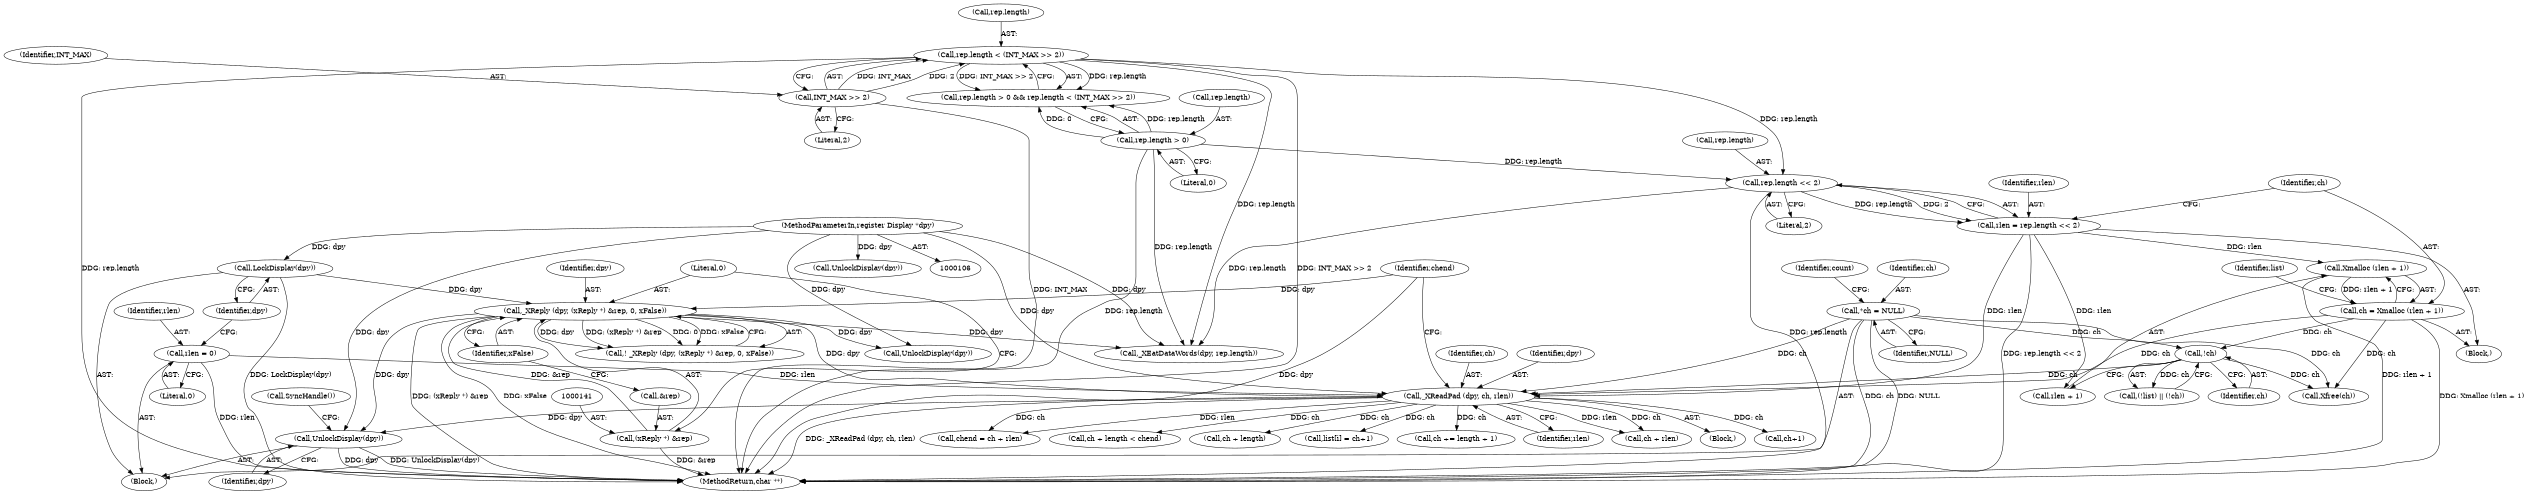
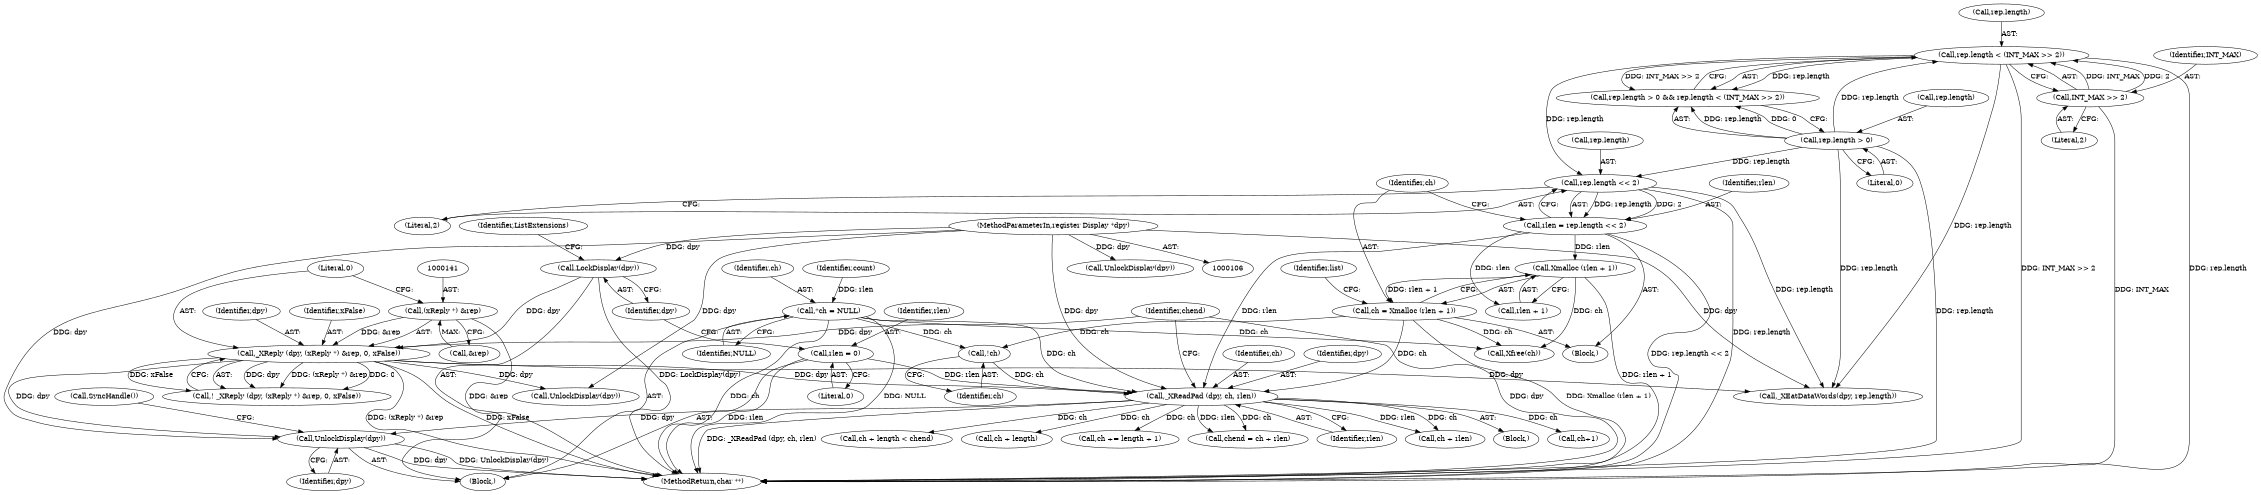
  digraph {
    n1 [label="(Call,UnlockDisplay(dpy))"]
    n2 [label="(Identifier,dpy)"]
    n3 [label="(MethodReturn,char **)"]
    n4 [label="(Block,)"]
    n5 [label="(Call,_XReply (dpy, (xReply *) &rep, 0, xFalse))"]
    n6 [label="(Call,_XReadPad (dpy, ch, rlen))"]
    n7 [label="(Call,UnlockDisplay(dpy))"]
    n8 [label="(Identifier,xFalse)"]
    n9 [label="(Call,_XEatDataWords(dpy, rep.length))"]
    n10 [label="(Call,! _XReply (dpy, (xReply *) &rep, 0, xFalse))"]
    n11 [label="(Call,ch + length)"]
-   n12 [label="(Call,list[i] = ch+1)"]
    n13 [label="(Call,ch += length + 1)"]
    n14 [label="(Call,chend = ch + rlen)"]
    n15 [label="(Identifier,rlen)"]
    n16 [label="(Call,ch + rlen)"]
    n17 [label="(Block,)"]
    n18 [label="(Call,ch+1)"]
    n19 [label="(Call,ch + length < chend)"]
    n20 [label="(Call,LockDisplay(dpy))"]
    n21 [label="(Identifier,dpy)"]
    n22 [label="(Call,rlen = 0)"]
    n23 [label="(MethodParameterIn,register Display *dpy)"]
    n24 [label="(Call,UnlockDisplay(dpy))"]
    1000106
    n26 [label="(Call,(xReply *) &rep)"]
    n27 [label="(Call,&rep)"]
    n28 [label="(Call,*ch = NULL)"]
    n29 [label="(Call,!ch)"]
    n30 [label="(Call,Xfree(ch))"]
    n31 [label="(Identifier,NULL)"]
-   n32 [label="(Call,(!list) || (!ch))"]
    n33 [label="(Identifier,ch)"]
    n34 [label="(Call,ch = Xmalloc (rlen + 1))"]
    n35 [label="(Call,Xmalloc (rlen + 1))"]
    n36 [label="(Block,)"]
    n37 [label="(Call,rlen + 1)"]
    n38 [label="(Call,rlen = rep.length << 2)"]
    n39 [label="(Call,rep.length << 2)"]
    n40 [label="(Literal,2)"]
    n41 [label="(Call,rep.length < (INT_MAX >> 2))"]
    n42 [label="(Call,INT_MAX >> 2)"]
    n43 [label="(Call,rep.length > 0 && rep.length < (INT_MAX >> 2))"]
    n44 [label="(Literal,2)"]
    n45 [label="(Call,rep.length > 0)"]
    n46 [label="(Literal,0)"]
    n47 [label="(Literal,0)"]
    n48 [label="(Identifier,INT_MAX)"]
    n49 [label="(Identifier,ch)"]
    n50 [label="(Call,rep.length)"]
    n51 [label="(Identifier,rlen)"]
    n52 [label="(Call,rep.length)"]
+   n53 [label="(Identifier,ListExtensions)"]
    n54 [label="(Identifier,ch)"]
    n55 [label="(Identifier,dpy)"]
    n56 [label="(Identifier,rlen)"]
    n57 [label="(Identifier,count)"]
    n58 [label="(Identifier,list)"]
    n59 [label="(Identifier,dpy)"]
    n60 [label="(Call,SyncHandle())"]
    n61 [label="(Identifier,ch)"]
    n62 [label="(Identifier,chend)"]
    n63 [label="(Call,rep.length)"]
    n64 [label="(Literal,0)"]
    1000141
    n1 -> n2 [label="CFG: "]
    n1 -> n3 [label="DDG: dpy"]
    n1 -> n3 [label="DDG: UnlockDisplay(dpy)"]
    n1 -> n4 [label="AST: "]
    n2 -> n1 [label="AST: "]
    n5 -> n1 [label="DDG: dpy"]
    n5 -> n3 [label="DDG: (xReply *) &rep"]
    n5 -> n3 [label="DDG: xFalse"]
    n5 -> n6 [label="DDG: dpy"]
    n5 -> n7 [label="DDG: dpy"]
-   n5 -> n8 [label="CFG: "]
    n5 -> n9 [label="DDG: dpy"]
    n5 -> n10 [label="AST: "]
    n5 -> n10 [label="DDG: dpy"]
    n5 -> n10 [label="DDG: (xReply *) &rep"]
    n5 -> n10 [label="DDG: 0"]
    n5 -> n10 [label="DDG: xFalse"]
    n6 -> n1 [label="DDG: dpy"]
    n6 -> n3 [label="DDG: _XReadPad (dpy, ch, rlen)"]
    n6 -> n11 [label="DDG: ch"]
-   n6 -> n12 [label="DDG: ch"]
    n6 -> n13 [label="DDG: ch"]
    n6 -> n14 [label="DDG: ch"]
    n6 -> n14 [label="DDG: rlen"]
    n6 -> n15 [label="CFG: "]
    n6 -> n16 [label="DDG: ch"]
    n6 -> n16 [label="DDG: rlen"]
    n6 -> n17 [label="AST: "]
    n6 -> n18 [label="DDG: ch"]
    n6 -> n19 [label="DDG: ch"]
    n8 -> n5 [label="AST: "]
    n10 -> n5 [label="CFG: "]
    n15 -> n6 [label="AST: "]
    n20 -> n3 [label="DDG: LockDisplay(dpy)"]
    n20 -> n4 [label="AST: "]
    n20 -> n5 [label="DDG: dpy"]
    n20 -> n21 [label="CFG: "]
    n21 -> n20 [label="AST: "]
    n21 -> n22 [label="CFG: "]
    n22 -> n3 [label="DDG: rlen"]
    n22 -> n4 [label="AST: "]
    n22 -> n6 [label="DDG: rlen"]
    n22 -> n47 [label="CFG: "]
    n23 -> n1 [label="DDG: dpy"]
    n23 -> n6 [label="DDG: dpy"]
    n23 -> n7 [label="DDG: dpy"]
    n23 -> n9 [label="DDG: dpy"]
    n23 -> n20 [label="DDG: dpy"]
    n23 -> n24 [label="DDG: dpy"]
    n23 -> 1000106 [label="AST: "]
    n26 -> n3 [label="DDG: &rep"]
    n26 -> n5 [label="AST: "]
    n26 -> n5 [label="DDG: &rep"]
-   n8 -> n27 [label="CFG: "]
-   n27 -> n26 [label="AST: "]
+   n26 -> n27 [label="CFG: "]
+   n27 -> n26 [label="MAX: "]
    n28 -> n3 [label="DDG: ch"]
    n28 -> n3 [label="DDG: NULL"]
    n28 -> n4 [label="AST: "]
    n28 -> n6 [label="DDG: ch"]
    n28 -> n29 [label="DDG: ch"]
    n28 -> n30 [label="DDG: ch"]
    n28 -> n31 [label="CFG: "]
    n29 -> n6 [label="DDG: ch"]
-   n29 -> n30 [label="DDG: ch"]
-   n29 -> n32 [label="AST: "]
-   n29 -> n32 [label="DDG: ch"]
+   n35 -> n30 [label="DDG: ch"]
    n29 -> n33 [label="CFG: "]
    n31 -> n28 [label="AST: "]
-   n32 -> n29 [label="CFG: "]
    n33 -> n29 [label="AST: "]
    n34 -> n3 [label="DDG: Xmalloc (rlen + 1)"]
    n34 -> n6 [label="DDG: ch"]
    n34 -> n29 [label="DDG: ch"]
    n34 -> n30 [label="DDG: ch"]
    n34 -> n35 [label="CFG: "]
    n34 -> n36 [label="AST: "]
    n35 -> n3 [label="DDG: rlen + 1"]
    n35 -> n34 [label="AST: "]
    n35 -> n34 [label="DDG: rlen + 1"]
-   n29 -> n37 [label="CFG: "]
+   n35 -> n37 [label="CFG: "]
    n37 -> n35 [label="AST: "]
    n38 -> n3 [label="DDG: rep.length << 2"]
    n38 -> n6 [label="DDG: rlen"]
    n38 -> n35 [label="DDG: rlen"]
    n38 -> n36 [label="AST: "]
    n38 -> n37 [label="DDG: rlen"]
    n38 -> n39 [label="CFG: "]
    n39 -> n3 [label="DDG: rep.length"]
    n39 -> n9 [label="DDG: rep.length"]
    n39 -> n38 [label="AST: "]
    n39 -> n38 [label="DDG: rep.length"]
    n39 -> n38 [label="DDG: 2"]
    n39 -> n40 [label="CFG: "]
    n40 -> n39 [label="AST: "]
    n41 -> n3 [label="DDG: INT_MAX >> 2"]
    n41 -> n3 [label="DDG: rep.length"]
    n41 -> n9 [label="DDG: rep.length"]
    n41 -> n39 [label="DDG: rep.length"]
    n41 -> n42 [label="CFG: "]
    n41 -> n43 [label="AST: "]
    n41 -> n43 [label="DDG: rep.length"]
    n41 -> n43 [label="DDG: INT_MAX >> 2"]
    n42 -> n3 [label="DDG: INT_MAX"]
    n42 -> n41 [label="AST: "]
    n42 -> n41 [label="DDG: INT_MAX"]
    n42 -> n41 [label="DDG: 2"]
    n42 -> n44 [label="CFG: "]
    n43 -> n41 [label="CFG: "]
    n43 -> n45 [label="CFG: "]
    n44 -> n42 [label="AST: "]
    n45 -> n3 [label="DDG: rep.length"]
    n45 -> n9 [label="DDG: rep.length"]
    n45 -> n39 [label="DDG: rep.length"]
+   n45 -> n41 [label="DDG: rep.length"]
    n45 -> n43 [label="AST: "]
    n45 -> n43 [label="DDG: rep.length"]
    n45 -> n43 [label="DDG: 0"]
    n45 -> n46 [label="CFG: "]
    n46 -> n45 [label="AST: "]
    n47 -> n22 [label="AST: "]
    n48 -> n42 [label="AST: "]
    n49 -> n28 [label="AST: "]
    n50 -> n39 [label="AST: "]
    n51 -> n22 [label="AST: "]
    n52 -> n41 [label="AST: "]
+   n53 -> n20 [label="CFG: "]
    n54 -> n6 [label="AST: "]
    n55 -> n6 [label="AST: "]
    n56 -> n38 [label="AST: "]
-   n57 -> n28 [label="CFG: "]
+   n57 -> n28 [label="DDG: rlen"]
    n58 -> n34 [label="CFG: "]
    n59 -> n5 [label="AST: "]
    n60 -> n1 [label="CFG: "]
    n61 -> n34 [label="AST: "]
    n61 -> n38 [label="CFG: "]
    n62 -> n3 [label="DDG: dpy"]
    n62 -> n5 [label="DDG: dpy"]
    n62 -> n6 [label="CFG: "]
    n63 -> n45 [label="AST: "]
    n64 -> n5 [label="AST: "]
    n64 -> n26 [label="CFG: "]
    1000141 -> n26 [label="AST: "]
  }
